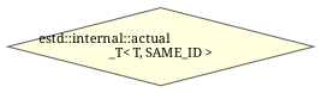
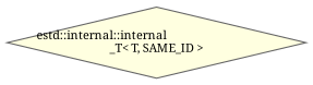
  digraph {
    rankdir=LR
    fontname="Noto Serif"
-   n1 [color=grey40 fillcolor=lightyellow fontname="Noto Serif" fontsize=10 height=0.2 label="estd::internal::actual\l_T\< T, SAME_ID \>" shape=diamond style=filled width=0.4]
+   n1 [color=grey40 fillcolor=lightyellow fontname="Noto Serif" fontsize=10 height=0.2 label="estd::internal::internal\l_T\< T, SAME_ID \>" shape=diamond style=filled width=0.4]
  }
